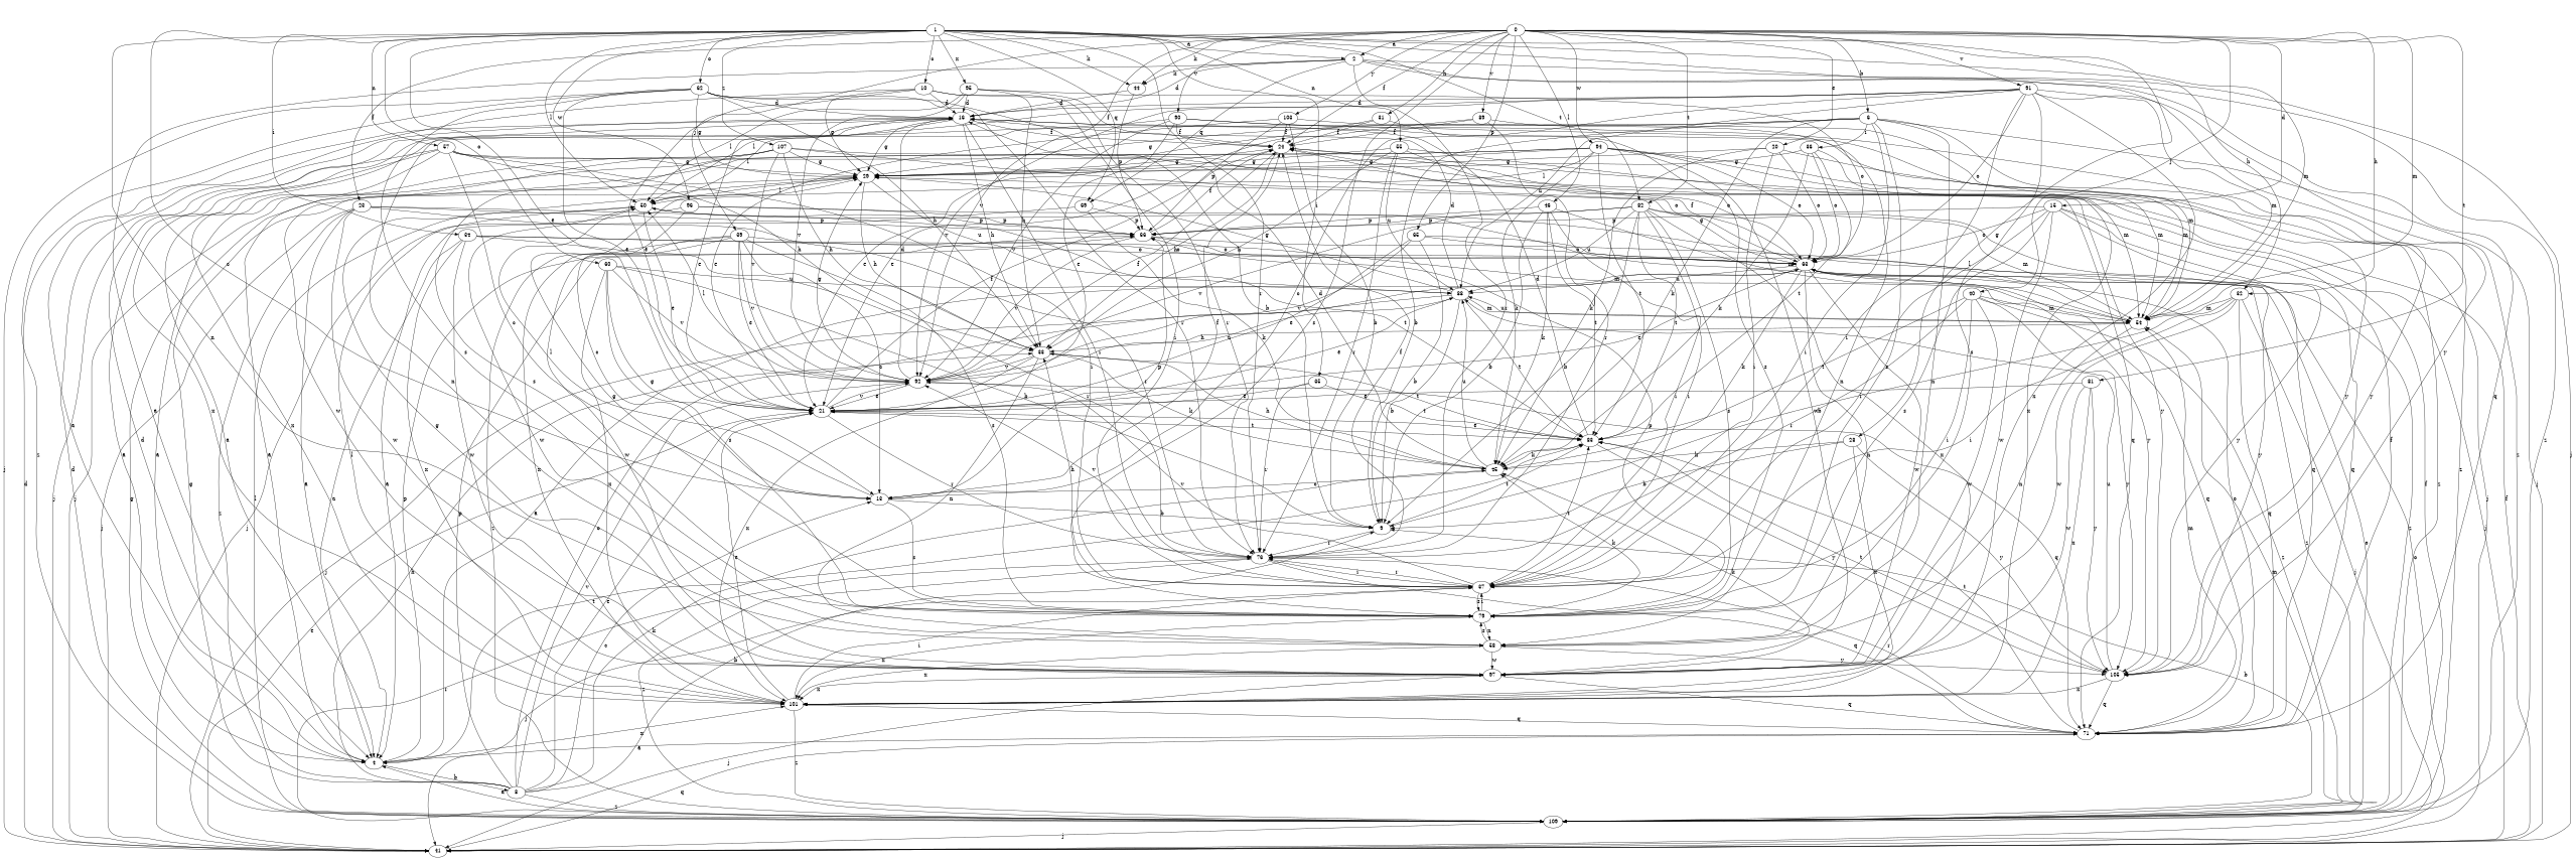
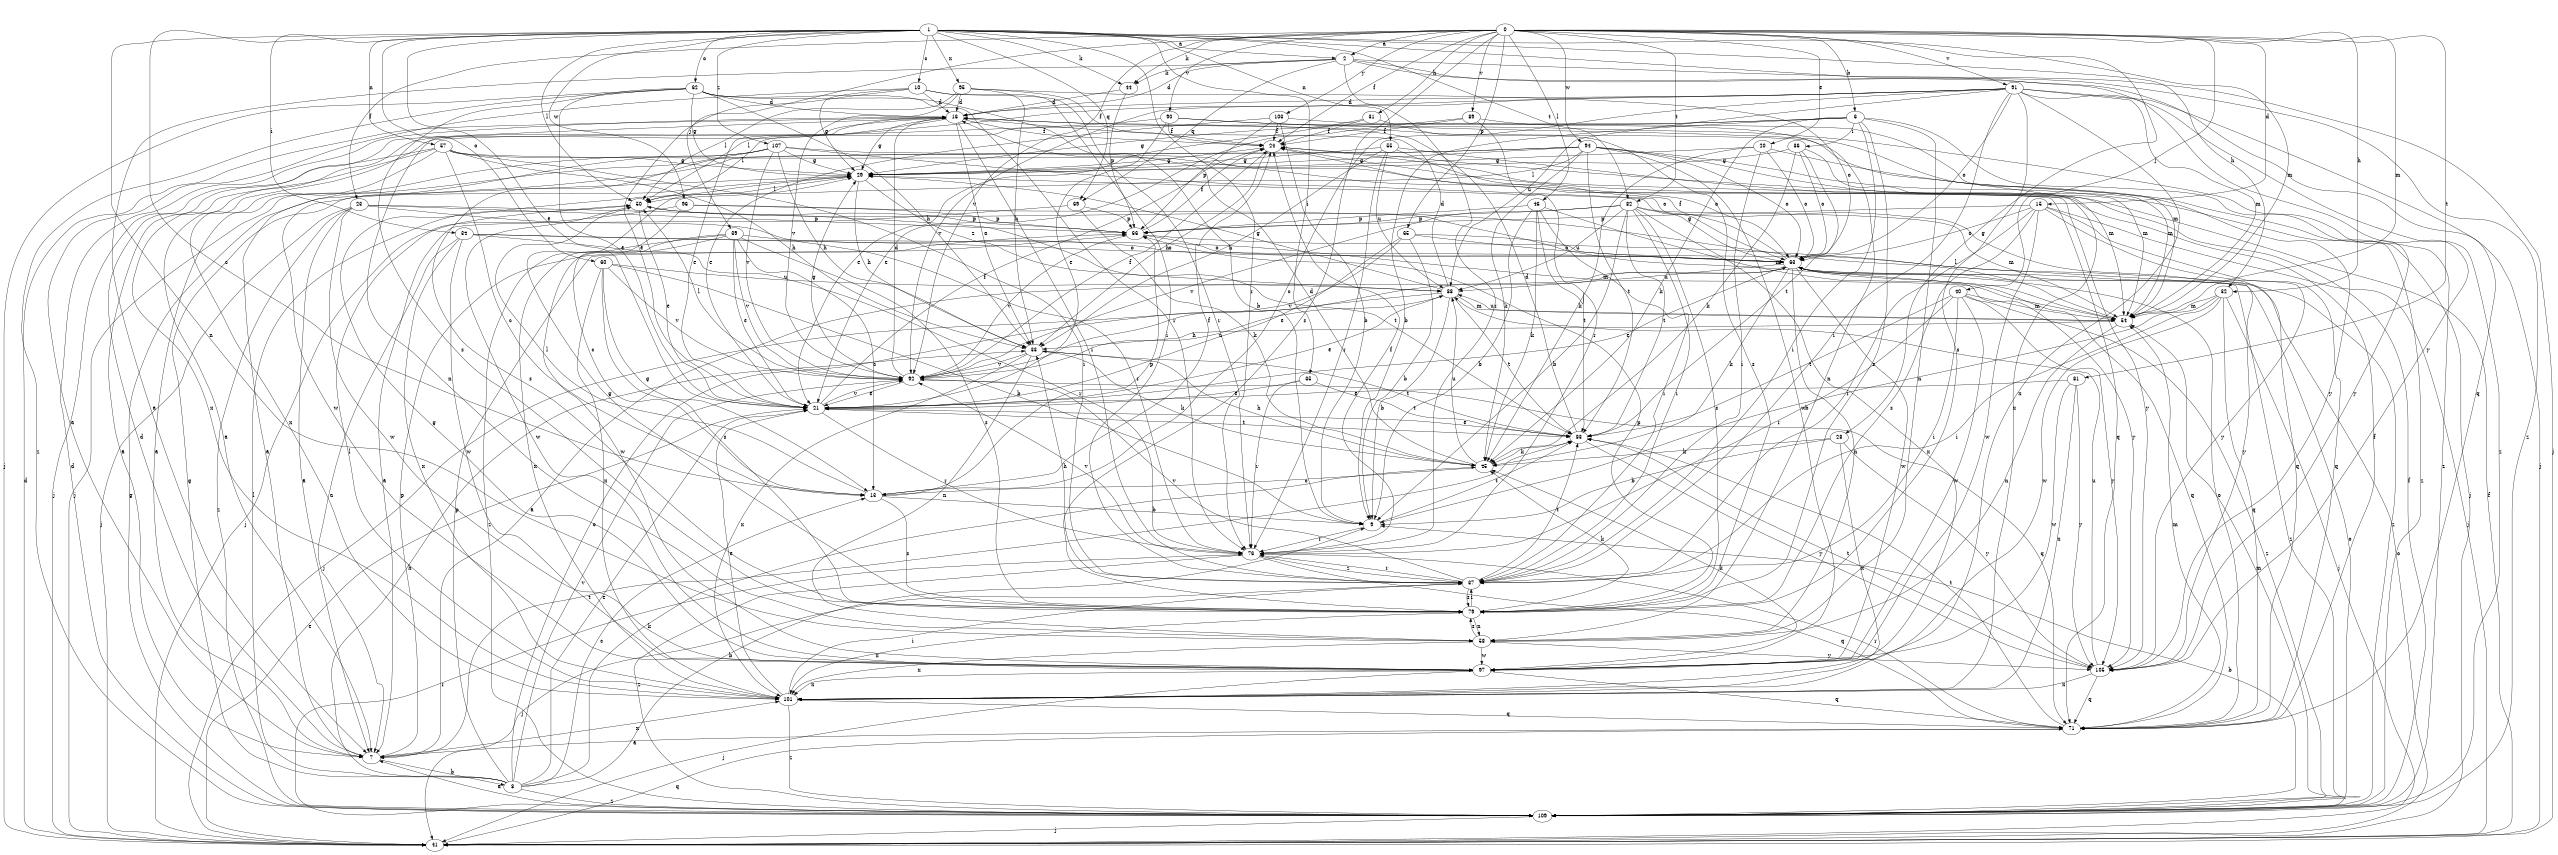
  strict digraph {
    0
    2
    6
    15
    20
    23
    24
    28
    31
    32
    39
    40
    44
    46
    54
    65
    79
    81
    82
    89
    90
    91
    92
    94
    103
    69
    76
-   4
+   4 [label=7]
    16
    41
    71
    109
    50
    58
    105
    9
    29
    36
    37
    45
    66
    63
    97
    83
    33
    101
    21
    13
    88
    1
    10
    34
    35
    55
    57
    60
    62
    96
    n59 [label=95]
    107
    8
    0 -> 2 [label=a]
    0 -> 6 [label=b]
    0 -> 15 [label=d]
    0 -> 20 [label=e]
    0 -> 23 [label=f]
    0 -> 24 [label=f]
    0 -> 28 [label=g]
    0 -> 31 [label=h]
    0 -> 32 [label=h]
    0 -> 39 [label=j]
    0 -> 40 [label=j]
    0 -> 44 [label=k]
    0 -> 46 [label=l]
    0 -> 54 [label=m]
    0 -> 65 [label=p]
    0 -> 79 [label=s]
    0 -> 81 [label=t]
    0 -> 82 [label=t]
    0 -> 89 [label=v]
    0 -> 90 [label=v]
    0 -> 91 [label=v]
    0 -> 92 [label=v]
    0 -> 94 [label=w]
    0 -> 103 [label=y]
    2 -> 44 [label=k]
    2 -> 69 [label=q]
    2 -> 76 [label=r]
    2 -> 4 [label=a]
    2 -> 16 [label=d]
    2 -> 41 [label=j]
    2 -> 71 [label=q]
    2 -> 109 [label=z]
    6 -> 79 [label=s]
    6 -> 50 [label=l]
    6 -> 58 [label=n]
    6 -> 105 [label=y]
    6 -> 9 [label=b]
    6 -> 29 [label=g]
    6 -> 36 [label=i]
    6 -> 37 [label=i]
    6 -> 45 [label=k]
    15 -> 79 [label=s]
    15 -> 41 [label=j]
    15 -> 71 [label=q]
    15 -> 105 [label=y]
    15 -> 37 [label=i]
    15 -> 66 [label=p]
    15 -> 63 [label=o]
    15 -> 97 [label=w]
    20 -> 41 [label=j]
    20 -> 29 [label=g]
    20 -> 37 [label=i]
    20 -> 45 [label=k]
    20 -> 63 [label=o]
    23 -> 76 [label=r]
    23 -> 4 [label=a]
    23 -> 41 [label=j]
    23 -> 109 [label=z]
    23 -> 66 [label=p]
    23 -> 97 [label=w]
    23 -> 83 [label=t]
    24 -> 29 [label=g]
    24 -> 33 [label=h]
    28 -> 105 [label=y]
    28 -> 9 [label=b]
    28 -> 45 [label=k]
    28 -> 101 [label=x]
    31 -> 24 [label=f]
    31 -> 79 [label=s]
    31 -> 21 [label=e]
    32 -> 54 [label=m]
    32 -> 41 [label=j]
    32 -> 71 [label=q]
    32 -> 9 [label=b]
    32 -> 37 [label=i]
    32 -> 97 [label=w]
    39 -> 79 [label=s]
    39 -> 92 [label=v]
    39 -> 109 [label=z]
    39 -> 63 [label=o]
    39 -> 97 [label=w]
    39 -> 101 [label=x]
    39 -> 21 [label=e]
    39 -> 13 [label=c]
    40 -> 54 [label=m]
    40 -> 76 [label=r]
    40 -> 109 [label=z]
    40 -> 105 [label=y]
    40 -> 37 [label=i]
    40 -> 97 [label=w]
    40 -> 83 [label=t]
    44 -> 16 [label=d]
    44 -> 66 [label=p]
    46 -> 105 [label=y]
    46 -> 9 [label=b]
    46 -> 37 [label=i]
    46 -> 45 [label=k]
    46 -> 66 [label=p]
    46 -> 83 [label=t]
    54 -> 50 [label=l]
    54 -> 58 [label=n]
    54 -> 33 [label=h]
    54 -> 88 [label=u]
    65 -> 92 [label=v]
    65 -> 105 [label=y]
    65 -> 9 [label=b]
    65 -> 63 [label=o]
    65 -> 21 [label=e]
    79 -> 58 [label=n]
    79 -> 29 [label=g]
    79 -> 37 [label=i]
    79 -> 45 [label=k]
    79 -> 66 [label=p]
    79 -> 101 [label=x]
    81 -> 105 [label=y]
    81 -> 97 [label=w]
    81 -> 101 [label=x]
    81 -> 21 [label=e]
    82 -> 54 [label=m]
    82 -> 79 [label=s]
    82 -> 92 [label=v]
    82 -> 71 [label=q]
    82 -> 9 [label=b]
    82 -> 37 [label=i]
    82 -> 66 [label=p]
    82 -> 83 [label=t]
    82 -> 101 [label=x]
    82 -> 88 [label=u]
    89 -> 24 [label=f]
    89 -> 76 [label=r]
    89 -> 58 [label=n]
    89 -> 21 [label=e]
    90 -> 24 [label=f]
-   90 -> 92 [label=v]
    90 -> 4 [label=a]
    90 -> 109 [label=z]
    90 -> 101 [label=x]
    90 -> 21 [label=e]
    91 -> 54 [label=m]
    91 -> 79 [label=s]
    91 -> 92 [label=v]
    91 -> 16 [label=d]
-   6 -> 41 [label=j]
+   91 -> 41 [label=j]
    91 -> 109 [label=z]
    91 -> 50 [label=l]
    91 -> 37 [label=i]
    91 -> 63 [label=o]
    91 -> 101 [label=x]
    91 -> 13 [label=c]
    91 -> 88 [label=u]
    92 -> 24 [label=f]
    92 -> 16 [label=d]
    92 -> 71 [label=q]
    92 -> 50 [label=l]
    92 -> 29 [label=g]
    92 -> 21 [label=e]
    92 -> 88 [label=u]
    94 -> 54 [label=m]
    94 -> 4 [label=a]
    94 -> 41 [label=j]
    94 -> 109 [label=z]
    94 -> 50 [label=l]
    94 -> 29 [label=g]
    94 -> 45 [label=k]
    94 -> 63 [label=o]
    94 -> 97 [label=w]
    94 -> 83 [label=t]
    103 -> 24 [label=f]
    103 -> 54 [label=m]
    103 -> 9 [label=b]
    103 -> 66 [label=p]
    103 -> 21 [label=e]
    69 -> 4 [label=a]
    69 -> 45 [label=k]
    69 -> 66 [label=p]
    76 -> 24 [label=f]
    76 -> 92 [label=v]
    76 -> 71 [label=q]
    76 -> 109 [label=z]
-   76 -> 37 [label=i]
+   76 -> 37 [label=z]
    4 -> 16 [label=d]
    4 -> 66 [label=p]
    4 -> 83 [label=t]
    4 -> 101 [label=x]
    4 -> 8 [label=b]
    16 -> 24 [label=f]
    16 -> 58 [label=n]
    16 -> 105 [label=y]
    16 -> 29 [label=g]
    16 -> 37 [label=i]
-   16 -> 33 [label=h]
+   16 -> 33 [label=a]
    16 -> 101 [label=x]
    16 -> 21 [label=e]
    41 -> 24 [label=f]
    41 -> 16 [label=d]
    41 -> 71 [label=q]
    41 -> 63 [label=o]
    41 -> 21 [label=e]
    71 -> 24 [label=f]
    71 -> 54 [label=m]
    71 -> 76 [label=r]
    71 -> 4 [label=a]
    71 -> 63 [label=o]
    71 -> 83 [label=t]
    109 -> 24 [label=f]
    109 -> 54 [label=m]
    109 -> 76 [label=r]
    109 -> 4 [label=a]
    109 -> 16 [label=d]
    109 -> 41 [label=j]
    109 -> 9 [label=b]
    109 -> 29 [label=g]
    109 -> 63 [label=o]
    50 -> 66 [label=p]
    50 -> 97 [label=w]
    50 -> 21 [label=e]
    58 -> 79 [label=s]
    58 -> 105 [label=y]
    58 -> 97 [label=w]
    58 -> 101 [label=x]
    105 -> 71 [label=q]
    105 -> 83 [label=t]
    105 -> 101 [label=x]
    105 -> 88 [label=u]
    9 -> 76 [label=r]
    9 -> 83 [label=t]
    29 -> 50 [label=l]
    29 -> 33 [label=h]
-   29 -> 88 [label=u]
+   29 -> 88 [label=z]
    36 -> 54 [label=m]
    36 -> 29 [label=g]
    36 -> 45 [label=k]
    36 -> 63 [label=o]
    36 -> 83 [label=t]
    37 -> 79 [label=s]
    37 -> 92 [label=v]
    37 -> 76 [label=r]
    37 -> 41 [label=j]
    37 -> 83 [label=t]
    37 -> 33 [label=h]
    45 -> 16 [label=d]
    45 -> 33 [label=h]
    45 -> 13 [label=c]
    45 -> 88 [label=u]
    66 -> 24 [label=f]
    66 -> 92 [label=v]
    66 -> 109 [label=z]
    66 -> 63 [label=o]
    63 -> 24 [label=f]
    63 -> 4 [label=a]
    63 -> 71 [label=q]
    63 -> 109 [label=z]
    63 -> 58 [label=n]
    63 -> 29 [label=g]
    63 -> 45 [label=k]
    63 -> 97 [label=w]
    63 -> 21 [label=e]
    63 -> 88 [label=u]
    97 -> 41 [label=j]
    97 -> 71 [label=q]
    97 -> 29 [label=g]
    97 -> 45 [label=k]
    97 -> 101 [label=x]
    83 -> 16 [label=d]
    83 -> 105 [label=y]
    83 -> 45 [label=k]
    83 -> 21 [label=e]
    33 -> 92 [label=v]
    33 -> 58 [label=n]
    33 -> 45 [label=k]
    33 -> 83 [label=t]
    33 -> 101 [label=x]
    101 -> 71 [label=q]
    101 -> 109 [label=z]
    101 -> 50 [label=l]
    101 -> 37 [label=i]
    101 -> 21 [label=e]
    21 -> 24 [label=f]
    21 -> 92 [label=v]
    21 -> 76 [label=r]
    21 -> 83 [label=t]
    13 -> 24 [label=f]
    13 -> 79 [label=s]
    13 -> 50 [label=l]
    13 -> 9 [label=b]
    13 -> 66 [label=p]
    88 -> 54 [label=m]
    88 -> 16 [label=d]
    88 -> 41 [label=j]
    88 -> 9 [label=b]
    88 -> 29 [label=g]
    88 -> 83 [label=t]
    88 -> 21 [label=e]
    1 -> 2 [label=a]
    1 -> 32 [label=h]
    1 -> 44 [label=k]
    1 -> 54 [label=m]
    1 -> 82 [label=t]
    1 -> 69 [label=q]
    1 -> 76 [label=r]
    1 -> 50 [label=l]
    1 -> 58 [label=n]
    1 -> 105 [label=y]
    1 -> 21 [label=e]
    1 -> 13 [label=c]
    1 -> 10 [label=c]
    1 -> 34 [label=i]
    1 -> 35 [label=i]
    1 -> 55 [label=n]
    1 -> 57 [label=n]
    1 -> 60 [label=o]
    1 -> 62 [label=o]
    1 -> 96 [label=w]
    1 -> n59 [label=x]
    1 -> 107 [label=z]
    10 -> 76 [label=r]
    10 -> 4 [label=a]
    10 -> 16 [label=d]
    10 -> 29 [label=g]
    10 -> 37 [label=i]
    10 -> 21 [label=e]
    34 -> 54 [label=m]
    34 -> 76 [label=r]
    34 -> 4 [label=a]
    34 -> 63 [label=o]
    34 -> 97 [label=w]
    34 -> 101 [label=x]
    35 -> 76 [label=r]
    35 -> 83 [label=t]
    35 -> 21 [label=e]
    55 -> 54 [label=m]
    55 -> 76 [label=r]
    55 -> 29 [label=g]
    55 -> 63 [label=o]
    55 -> 33 [label=h]
    55 -> 88 [label=u]
    57 -> 4 [label=a]
    57 -> 41 [label=j]
    57 -> 71 [label=q]
    57 -> 29 [label=g]
    57 -> 37 [label=i]
    57 -> 33 [label=h]
    57 -> 101 [label=x]
    57 -> 13 [label=c]
    60 -> 79 [label=s]
    60 -> 92 [label=v]
    60 -> 9 [label=b]
    60 -> 101 [label=x]
    60 -> 13 [label=g]
    60 -> 88 [label=u]
    62 -> 79 [label=s]
    62 -> 76 [label=r]
    62 -> 16 [label=d]
    62 -> 41 [label=j]
    62 -> 109 [label=z]
    62 -> 9 [label=b]
    62 -> 29 [label=g]
    62 -> 33 [label=h]
    62 -> 21 [label=e]
    96 -> 54 [label=m]
    96 -> 41 [label=j]
    96 -> 66 [label=p]
    96 -> 13 [label=c]
    n59 -> 24 [label=f]
    n59 -> 92 [label=v]
    n59 -> 16 [label=d]
    n59 -> 50 [label=l]
    n59 -> 63 [label=o]
    n59 -> 33 [label=h]
    107 -> 79 [label=s]
    107 -> 92 [label=v]
    107 -> 4 [label=a]
    107 -> 105 [label=y]
    107 -> 29 [label=g]
    107 -> 63 [label=o]
    107 -> 97 [label=w]
    107 -> 33 [label=h]
    8 -> 92 [label=v]
    8 -> 109 [label=z]
    8 -> 50 [label=l]
    8 -> 9 [label=b]
    8 -> 29 [label=g]
    8 -> 45 [label=k]
    8 -> 66 [label=p]
    8 -> 63 [label=o]
    8 -> 33 [label=h]
    8 -> 21 [label=e]
    8 -> 13 [label=c]
  }
